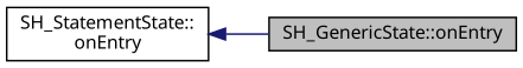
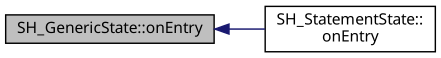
  digraph {
    rankdir=LR
    node [color=black fontname=Verdana fontsize=11 shape=record]
    n1 [fillcolor=grey75 fontcolor=black height=0.2 label="SH_GenericState::onEntry" style=filled width=0.4]
    n2 [height=0.2 label="SH_StatementState::\lonEntry" width=0.4]
-   n2 -> n1 [color=midnightblue dir=back fontname=Verdana fontsize=11 labelfontname=Verdana labelfontsize=11 style=solid]
+   n1 -> n2 [color=midnightblue dir=back fontname=Verdana fontsize=11 labelfontname=Verdana labelfontsize=11 style=solid]
  }
